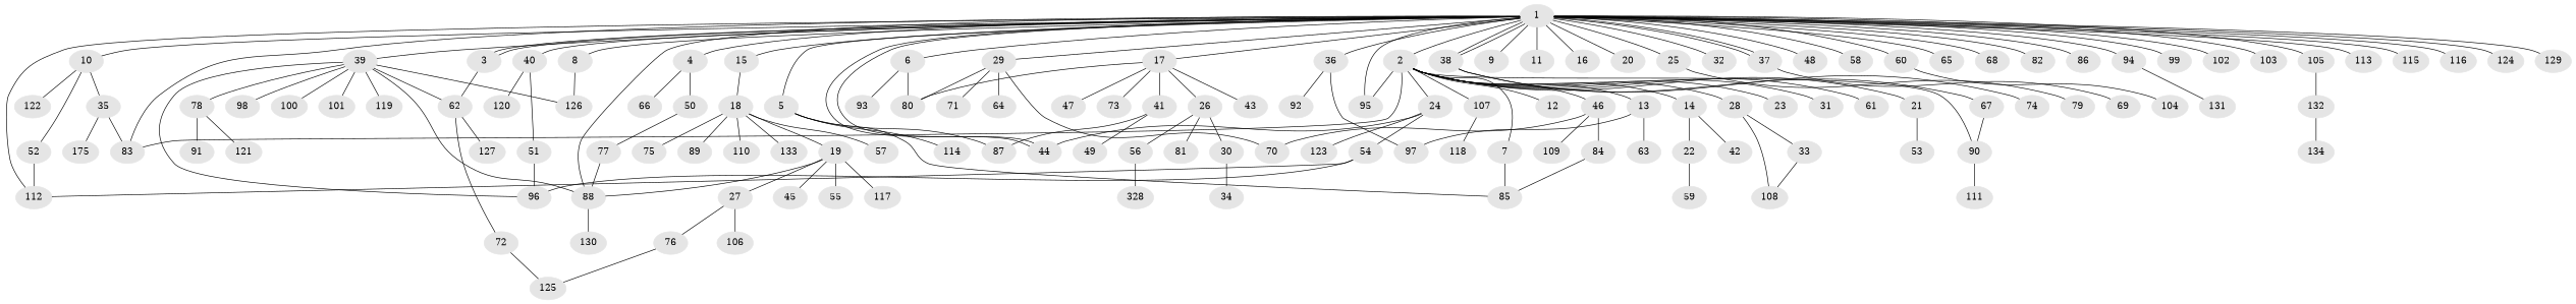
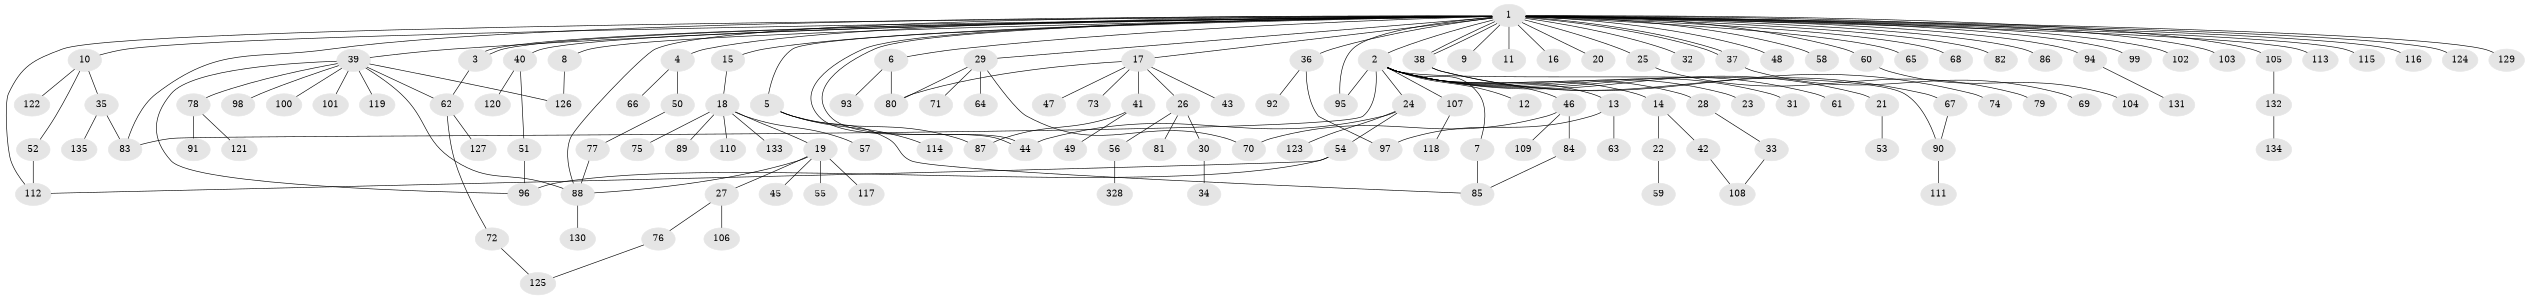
  graph {
    node [color=gray90 style=filled]
    1
    2
    3
    4
    5
    6
    8
    9
    10
    11
    15
    16
    17
    20
    25
    29
    32
    36
    37
    38
    39
    40
    44
    48
    58
    60
    65
    68
    82
    83
    86
    88
    94
    95
    99
    102
    103
    105
    112
    113
    115
    116
    124
    129
    7
    12
    13
    14
    21
    23
    24
    28
    31
    46
    61
    90
    107
    62
    50
    66
    85
    87
    114
    80
    93
    126
    35
    52
    122
    18
    26
    41
    43
    47
    73
    79
    64
    70
    71
    97
    92
    69
    67
    74
    78
    96
    98
    100
    101
    119
    51
    120
    104
    130
    131
    132
    63
    22
    42
    53
    54
    123
    33
    84
    109
    111
    118
    72
    127
    77
-   135 [label=175]
+   135
    59
    108
    19
    57
    75
    89
    110
    133
    30
    56
    81
    49
    27
    45
    55
    117
    76
    106
    34
    n131 [label=328]
    125
    91
    121
    134
    1 -- 2
    1 -- 3
    1 -- 3
    1 -- 4
    1 -- 5
    1 -- 6
    1 -- 8
    1 -- 9
    1 -- 10
    1 -- 11
    1 -- 15
    1 -- 16
    1 -- 17
    1 -- 20
    1 -- 25
    1 -- 29
    1 -- 32
    1 -- 36
    1 -- 37
    1 -- 37
    1 -- 38
    1 -- 38
    1 -- 39
    1 -- 40
    1 -- 44
    1 -- 44
    1 -- 48
    1 -- 58
    1 -- 60
    1 -- 65
    1 -- 68
    1 -- 82
    1 -- 83
    1 -- 86
    1 -- 88
    1 -- 94
    1 -- 95
    1 -- 99
    1 -- 102
    1 -- 103
    1 -- 105
    1 -- 112
    1 -- 113
    1 -- 115
    1 -- 116
    1 -- 124
    1 -- 129
    2 -- 83
    2 -- 95
    2 -- 7
    2 -- 12
    2 -- 13
    2 -- 14
    2 -- 21
    2 -- 23
    2 -- 24
    2 -- 28
    2 -- 31
    2 -- 46
    2 -- 61
    2 -- 90
    2 -- 107
    3 -- 62
    4 -- 50
    4 -- 66
    5 -- 85
    5 -- 87
    5 -- 114
    6 -- 80
    6 -- 93
    8 -- 126
    10 -- 35
    10 -- 52
    10 -- 122
    15 -- 18
    17 -- 80
    17 -- 26
    17 -- 41
    17 -- 43
    17 -- 47
    17 -- 73
    25 -- 79
    29 -- 80
    29 -- 64
    29 -- 70
    29 -- 71
    36 -- 97
    36 -- 92
    37 -- 69
    38 -- 67
    38 -- 74
    39 -- 88
    39 -- 62
    39 -- 126
    39 -- 78
    39 -- 96
    39 -- 98
    39 -- 100
    39 -- 101
    39 -- 119
    40 -- 51
    40 -- 120
    60 -- 104
    88 -- 130
    94 -- 131
    105 -- 132
    7 -- 85
    13 -- 97
    13 -- 63
    14 -- 22
    14 -- 42
    21 -- 53
    24 -- 44
    24 -- 54
    24 -- 123
    28 -- 33
    46 -- 70
    46 -- 84
    46 -- 109
    90 -- 111
    107 -- 118
    62 -- 72
    62 -- 127
    50 -- 77
    35 -- 83
    35 -- 135
    52 -- 112
    18 -- 19
    18 -- 57
    18 -- 75
    18 -- 89
    18 -- 110
    18 -- 133
    26 -- 30
    26 -- 56
    26 -- 81
    41 -- 87
    41 -- 49
    67 -- 90
    78 -- 91
    78 -- 121
    51 -- 96
    132 -- 134
    22 -- 59
-   28 -- 108
+   42 -- 108
    54 -- 112
    54 -- 96
    33 -- 108
    84 -- 85
    72 -- 125
    77 -- 88
    19 -- 88
    19 -- 27
    19 -- 45
    19 -- 55
    19 -- 117
    30 -- 34
    56 -- n131
    27 -- 76
    27 -- 106
    76 -- 125
  }
